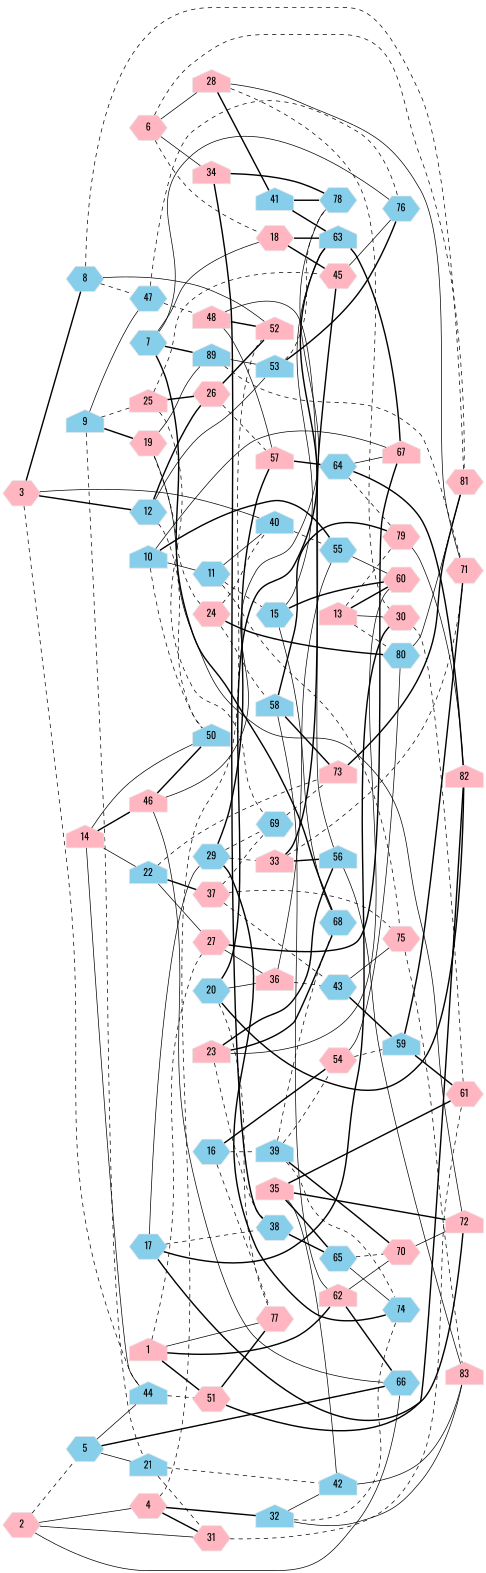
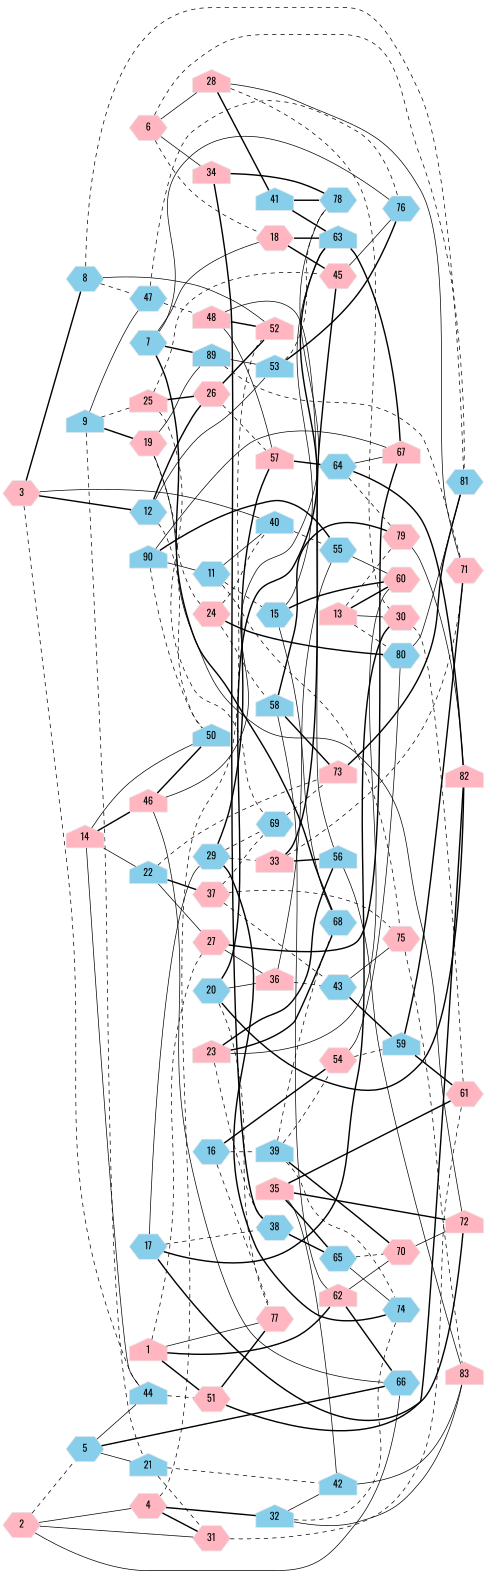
  graph {
    fontname=Oswald
    rankdir=LR
    node [color=gray90 fillcolor=lightpink fontname=Oswald shape=hexagon style=filled]
    edge [fontname=Oswald style=bold]
    1 [shape=house]
    27
    51
    62 [shape=house]
    77
    67 [shape=house]
    36 [shape=house]
    82 [shape=house]
    66 [fillcolor=skyblue]
    70
    2
    4
    5 [fillcolor=skyblue]
    31
    32 [fillcolor=skyblue shape=house]
    52 [shape=house]
    44 [fillcolor=skyblue shape=house]
    21 [fillcolor=skyblue shape=house]
    61
    8 [fillcolor=skyblue]
    3
    12 [fillcolor=skyblue]
    40 [fillcolor=skyblue shape=house]
-   81
+   81 [fillcolor=skyblue]
    47 [fillcolor=skyblue]
    50 [fillcolor=skyblue shape=house]
    26
    53 [fillcolor=skyblue shape=house]
    55 [fillcolor=skyblue]
    74 [fillcolor=skyblue]
    42 [fillcolor=skyblue shape=house]
    83 [shape=house]
    6
    18
    28 [shape=house]
    34 [shape=house]
    63 [fillcolor=skyblue shape=house]
    45
    30
    41 [fillcolor=skyblue shape=house]
    71
    38 [fillcolor=skyblue]
    78 [fillcolor=skyblue]
    7 [fillcolor=skyblue]
    n45 [fillcolor=skyblue label=89 shape=house]
    68 [fillcolor=skyblue]
    76 [fillcolor=skyblue]
    48 [shape=house]
    9 [fillcolor=skyblue shape=house]
    19
    25 [shape=house]
    72 [shape=house]
    24
    69 [fillcolor=skyblue]
-   10 [fillcolor=skyblue shape=house]
+   10 [fillcolor=skyblue shape=house label=90]
    11 [fillcolor=skyblue]
    15 [fillcolor=skyblue]
    75
    60
    57 [shape=house]
    13 [shape=house]
    79
    80 [fillcolor=skyblue]
    14 [shape=house]
    22 [fillcolor=skyblue shape=house]
    46 [shape=house]
    37
    73 [shape=house]
    16 [fillcolor=skyblue]
    39 [fillcolor=skyblue shape=house]
    54
    59 [fillcolor=skyblue shape=house]
    17 [fillcolor=skyblue]
    29 [fillcolor=skyblue]
    65 [fillcolor=skyblue]
    58 [fillcolor=skyblue shape=house]
    20 [fillcolor=skyblue]
    43 [fillcolor=skyblue]
    23 [shape=house]
    56 [fillcolor=skyblue shape=house]
    64 [fillcolor=skyblue]
    33 [shape=house]
    35 [shape=house]
    1 -- 27 [style=dashed]
    1 -- 51
    1 -- 62
    1 -- 77 [style=solid]
    27 -- 67
    27 -- 36 [style=solid]
    51 -- 77
    51 -- 82
    62 -- 66
    62 -- 70 [style=solid]
    36 -- 55 [style=solid]
    36 -- 43 [style=dashed]
    70 -- 72 [style=solid]
    2 -- 66 [style=solid]
    2 -- 4 [style=solid]
    2 -- 5 [style=dashed]
    2 -- 31 [style=solid]
    4 -- 31
    4 -- 32
    4 -- 52 [style=dashed]
    5 -- 66
    5 -- 44 [style=solid]
    5 -- 21 [style=solid]
    31 -- 61 [style=dashed]
    32 -- 74 [style=dashed]
    32 -- 42 [style=solid]
    32 -- 83 [style=solid]
    44 -- 51 [style=dashed]
    21 -- 31 [style=dashed]
    21 -- 42 [style=dashed]
    8 -- 52 [style=solid]
    8 -- 81 [style=dashed]
    8 -- 47 [style=dashed]
    3 -- 44 [style=dashed]
    3 -- 8
    3 -- 12
    3 -- 40 [style=solid]
    12 -- 50 [style=dashed]
    12 -- 26
    12 -- 53 [style=solid]
    40 -- 55 [style=dashed]
    47 -- 76 [style=dashed]
    47 -- 48 [style=dashed]
    26 -- 52
    26 -- 57 [style=dashed]
    53 -- 78 [style=dashed]
    53 -- 76
    55 -- 60 [style=solid]
    42 -- 83 [style=solid]
    6 -- 81 [style=dashed]
    6 -- 18 [style=dashed]
    6 -- 28 [style=solid]
    6 -- 34 [style=solid]
    18 -- 63
    18 -- 45
    28 -- 30 [style=dashed]
    28 -- 41
    28 -- 71 [style=solid]
    34 -- 38
    34 -- 78
    63 -- 67
    45 -- 76 [style=solid]
    30 -- 61 [style=dashed]
    41 -- 63
    41 -- 78
    38 -- 65
    7 -- 18 [style=solid]
    7 -- n45
    7 -- 68
    7 -- 76 [style=solid]
    n45 -- 53 [style=solid]
    n45 -- 71 [style=dashed]
    48 -- 52
    48 -- 57 [style=solid]
    48 -- 56 [style=solid]
    9 -- 21 [style=dashed]
    9 -- 47 [style=solid]
    9 -- 19
    9 -- 25 [style=dashed]
    19 -- n45 [style=solid]
    19 -- 72 [style=solid]
    19 -- 24 [style=dashed]
    25 -- 26
    25 -- 45 [style=dashed]
    25 -- 69 [style=dashed]
    24 -- 40 [style=dashed]
    24 -- 80
    24 -- 58 [style=dashed]
    69 -- 73 [style=dashed]
    10 -- 67 [style=solid]
    10 -- 50 [style=dashed]
    10 -- 55
    10 -- 11 [style=solid]
    11 -- 40 [style=solid]
    11 -- 15 [style=dashed]
    11 -- 75 [style=dashed]
    15 -- 63 [style=solid]
    15 -- 68 [style=solid]
    15 -- 60
    75 -- 83 [style=dashed]
    57 -- 64
    13 -- 30 [style=solid]
    13 -- 60
    13 -- 79 [style=dashed]
    13 -- 80 [style=dashed]
    79 -- 82 [style=solid]
    80 -- 81 [style=solid]
    14 -- 44 [style=solid]
    14 -- 50 [style=solid]
    14 -- 22 [style=solid]
    14 -- 46
    22 -- 27 [style=solid]
    22 -- 37
    22 -- 73 [style=dashed]
    46 -- 66 [style=solid]
    46 -- 50
    46 -- 78 [style=solid]
    37 -- 69 [style=dashed]
    37 -- 75 [style=dashed]
    37 -- 43 [style=dashed]
    73 -- 81
    16 -- 77 [style=dashed]
    16 -- 39 [style=dashed]
    16 -- 54
    39 -- 70
    39 -- 74 [style=dashed]
    39 -- 68 [style=dashed]
    39 -- 54 [style=dashed]
    54 -- 80 [style=solid]
    54 -- 59 [style=dashed]
    59 -- 61
    59 -- 71
    17 -- 30
    17 -- 38 [style=dashed]
    17 -- 72
    17 -- 29 [style=solid]
    29 -- 74
    29 -- 69 [style=dashed]
    29 -- 57
    29 -- 33 [style=dashed]
    65 -- 70 [style=dashed]
    65 -- 74 [style=solid]
    58 -- 62 [style=solid]
    58 -- 79
    58 -- 73
    20 -- 77 [style=dashed]
    20 -- 36 [style=solid]
    20 -- 82
    20 -- 63
    43 -- 75 [style=solid]
    43 -- 59
    23 -- 38 [style=dashed]
    23 -- 68
    23 -- 60 [style=solid]
    23 -- 56
    56 -- 83 [style=solid]
    64 -- 67 [style=solid]
    64 -- 82
    64 -- 79 [style=dashed]
    33 -- 45
    33 -- 71 [style=dashed]
    33 -- 56
    35 -- 61
    35 -- 42 [style=solid]
    35 -- 72
    35 -- 65
  }
